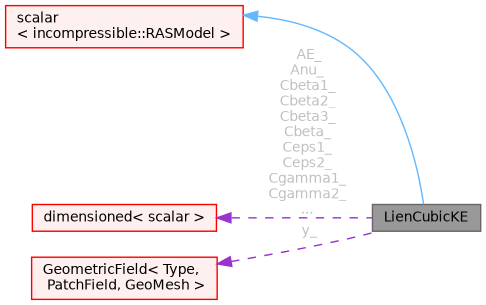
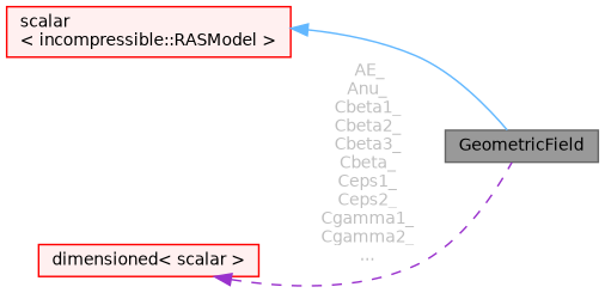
  digraph {
    rankdir=LR
    node [color=red fillcolor="#FFF0F0" fontname=Helvetica fontsize=10 shape=box style=filled]
    edge [color=darkorchid3 dir=back fontname=Helvetica fontsize=10 labelfontname=Helvetica labelfontsize=10 style=dashed fontcolor=grey]
-   n1 [color=gray40 fillcolor=grey60 fontcolor=black height=0.2 label=LienCubicKE width=0.4]
+   n1 [color=gray40 fillcolor=grey60 fontcolor=black height=0.2 label=GeometricField width=0.4]
    n2 [height=0.2 label="scalar\l\< incompressible::RASModel \>" width=0.4]
    n3 [height=0.2 label="dimensioned\< scalar \>" width=0.4]
-   n4 [height=0.2 label="GeometricField\< Type,\l PatchField, GeoMesh \>" width=0.4]
    n2 -> n1 [color=steelblue1 style=solid fontcolor=""]
    n3 -> n1 [label=" AE_\nAnu_\nCbeta1_\nCbeta2_\nCbeta3_\nCbeta_\nCeps1_\nCeps2_\nCgamma1_\nCgamma2_\n..."]
-   n4 -> n1 [label=" y_"]
  }
